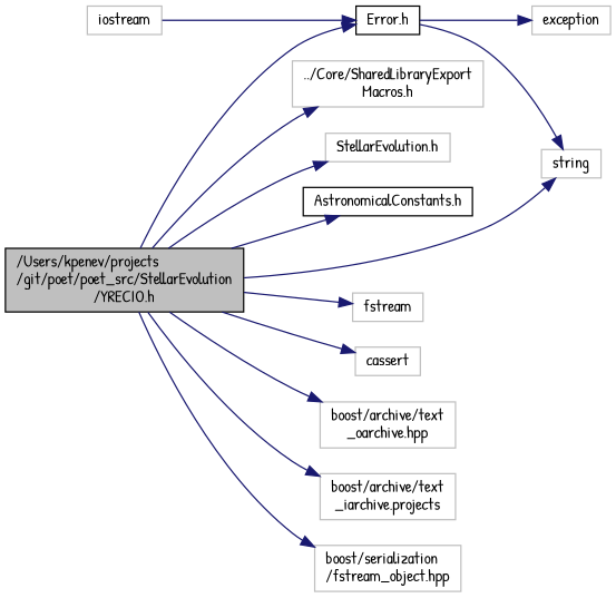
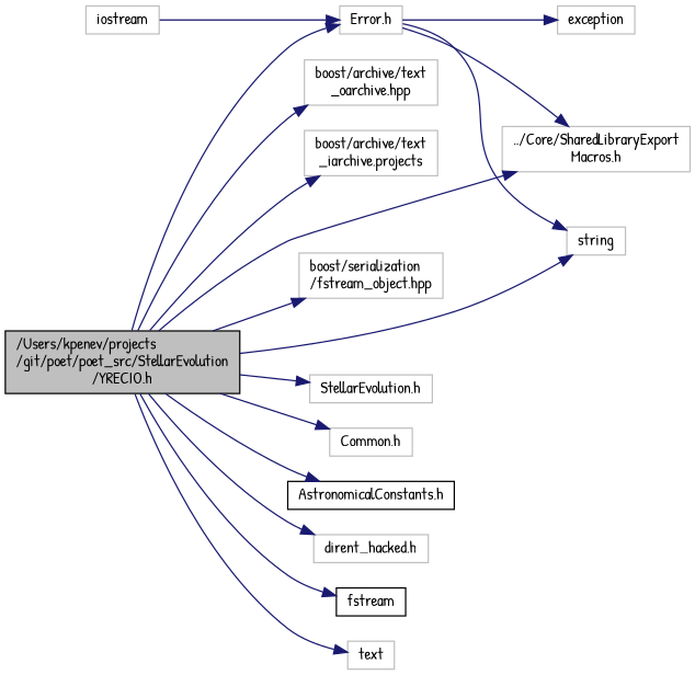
  digraph {
    fontname="Patrick Hand"
    rankdir=LR
    node [color=grey75 fillcolor=white fontname="Patrick Hand" fontsize=12 shape=record style=filled]
    edge [color=midnightblue fontname="Patrick Hand" fontsize=12 labelfontname=Helvetica labelfontsize=12 style=solid]
    n1 [color=black fillcolor=grey75 fontcolor=black height=0.2 label="/Users/kpenev/projects\l/git/poet/poet_src/StellarEvolution\l/YRECIO.h" width=0.4]
    n2 [height=0.2 label="../Core/SharedLibraryExport\lMacros.h" width=0.4]
    n3 [height=0.2 label="StellarEvolution.h" width=0.4]
+   n4 [height=0.2 label="Common.h" width=0.4]
    n5 [color=black height=0.2 label="AstronomicalConstants.h" width=0.4]
-   n7 [color=black height=0.2 label="Error.h" width=0.4]
+   n6 [height=0.2 label="dirent_hacked.h" width=0.4]
+   n7 [height=0.2 label="Error.h" width=0.4]
    n8 [height=0.2 label=string width=0.4]
-   n9 [height=0.2 label=fstream width=0.4]
-   n10 [height=0.2 label=cassert width=0.4]
+   n9 [color=black height=0.2 label=fstream width=0.4]
+   n10 [height=0.2 label=text width=0.4]
    n11 [height=0.2 label="boost/archive/text\l_oarchive.hpp" width=0.4]
    n12 [height=0.2 label="boost/archive/text\l_iarchive.projects" width=0.4]
    n13 [height=0.2 label="boost/serialization\l/fstream_object.hpp" width=0.4]
    n14 [height=0.2 label=exception width=0.4]
    n15 [height=0.2 label=iostream width=0.4]
    n1 -> n2
    n1 -> n3
+   n1 -> n4
    n1 -> n5
+   n1 -> n6
    n1 -> n7
    n1 -> n8
    n1 -> n9
    n1 -> n10
    n1 -> n11
    n1 -> n12
    n1 -> n13
+   n7 -> n2
    n7 -> n8
    n7 -> n14
    n15 -> n7
  }
